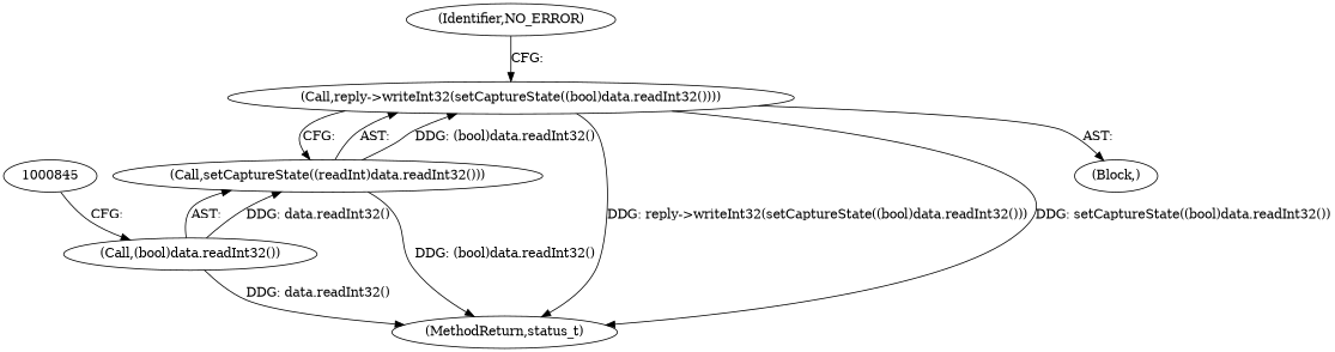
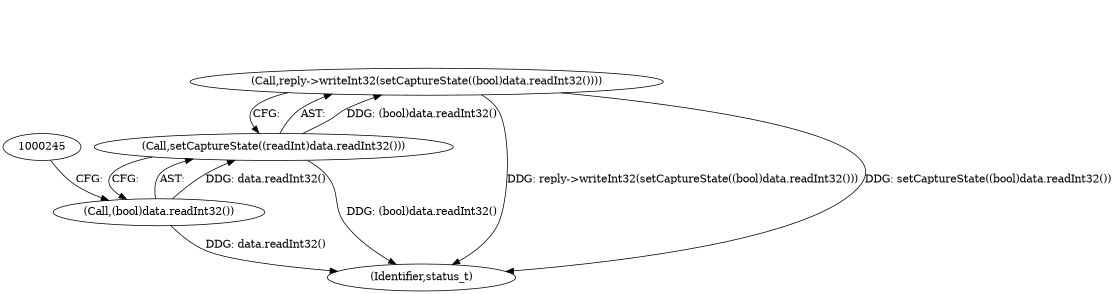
  digraph {
    n1 [label="(Call,reply->writeInt32(setCaptureState((bool)data.readInt32())))"]
    n2 [label="(Call,setCaptureState((readInt)data.readInt32()))"]
-   n3 [label="(MethodReturn,status_t)"]
-   n4 [label="(Block,)"]
+   n3 [label="(Identifier,status_t)"]
    n5 [label="(Call,(bool)data.readInt32())"]
-   n6 [label="(Identifier,NO_ERROR)"]
-   1000245 [label=1000845]
+   1000245
    n1 -> n2 [label="CFG: "]
    n1 -> n3 [label="DDG: reply->writeInt32(setCaptureState((bool)data.readInt32()))"]
    n1 -> n3 [label="DDG: setCaptureState((bool)data.readInt32())"]
-   n1 -> n4 [label="AST: "]
    n2 -> n1 [label="AST: "]
    n2 -> n1 [label="DDG: (bool)data.readInt32()"]
    n2 -> n3 [label="DDG: (bool)data.readInt32()"]
+   n2 -> n5 [label="CFG: "]
    n5 -> n2 [label="AST: "]
    n5 -> n2 [label="DDG: data.readInt32()"]
    n5 -> n3 [label="DDG: data.readInt32()"]
-   n6 -> n1 [label="CFG: "]
    1000245 -> n5 [label="CFG: "]
  }
